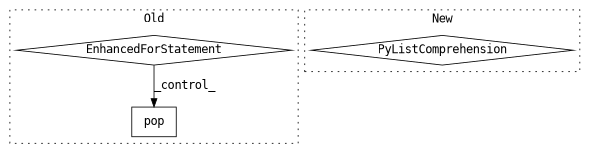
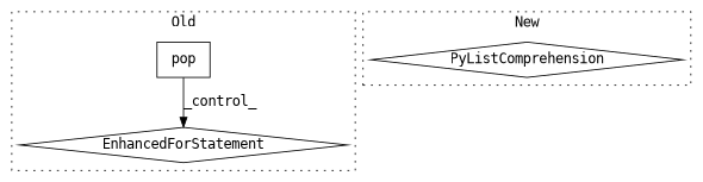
  digraph {
    fontname="DejaVu Sans Mono"
    node [shape=diamond fontname="DejaVu Sans Mono"]
    n1 [a=32 l="4,1" label=pop s="2671,2676" shape=box]
    n2 [a=70 l="57,2" label=EnhancedForStatement s="2558,2651"]
    n3 [a=109 l=108 label=PyListComprehension s=1023]
    subgraph cluster_1 {
      label=Old
      style=dotted
      n1
      n2
    }
    subgraph cluster_2 {
      label=New
      style=dotted
      n3
    }
-   n2 -> n1 [label=_control_ fontname="DejaVu Sans Mono"]
+   n1 -> n2 [label=_control_ fontname="DejaVu Sans Mono"]
  }
